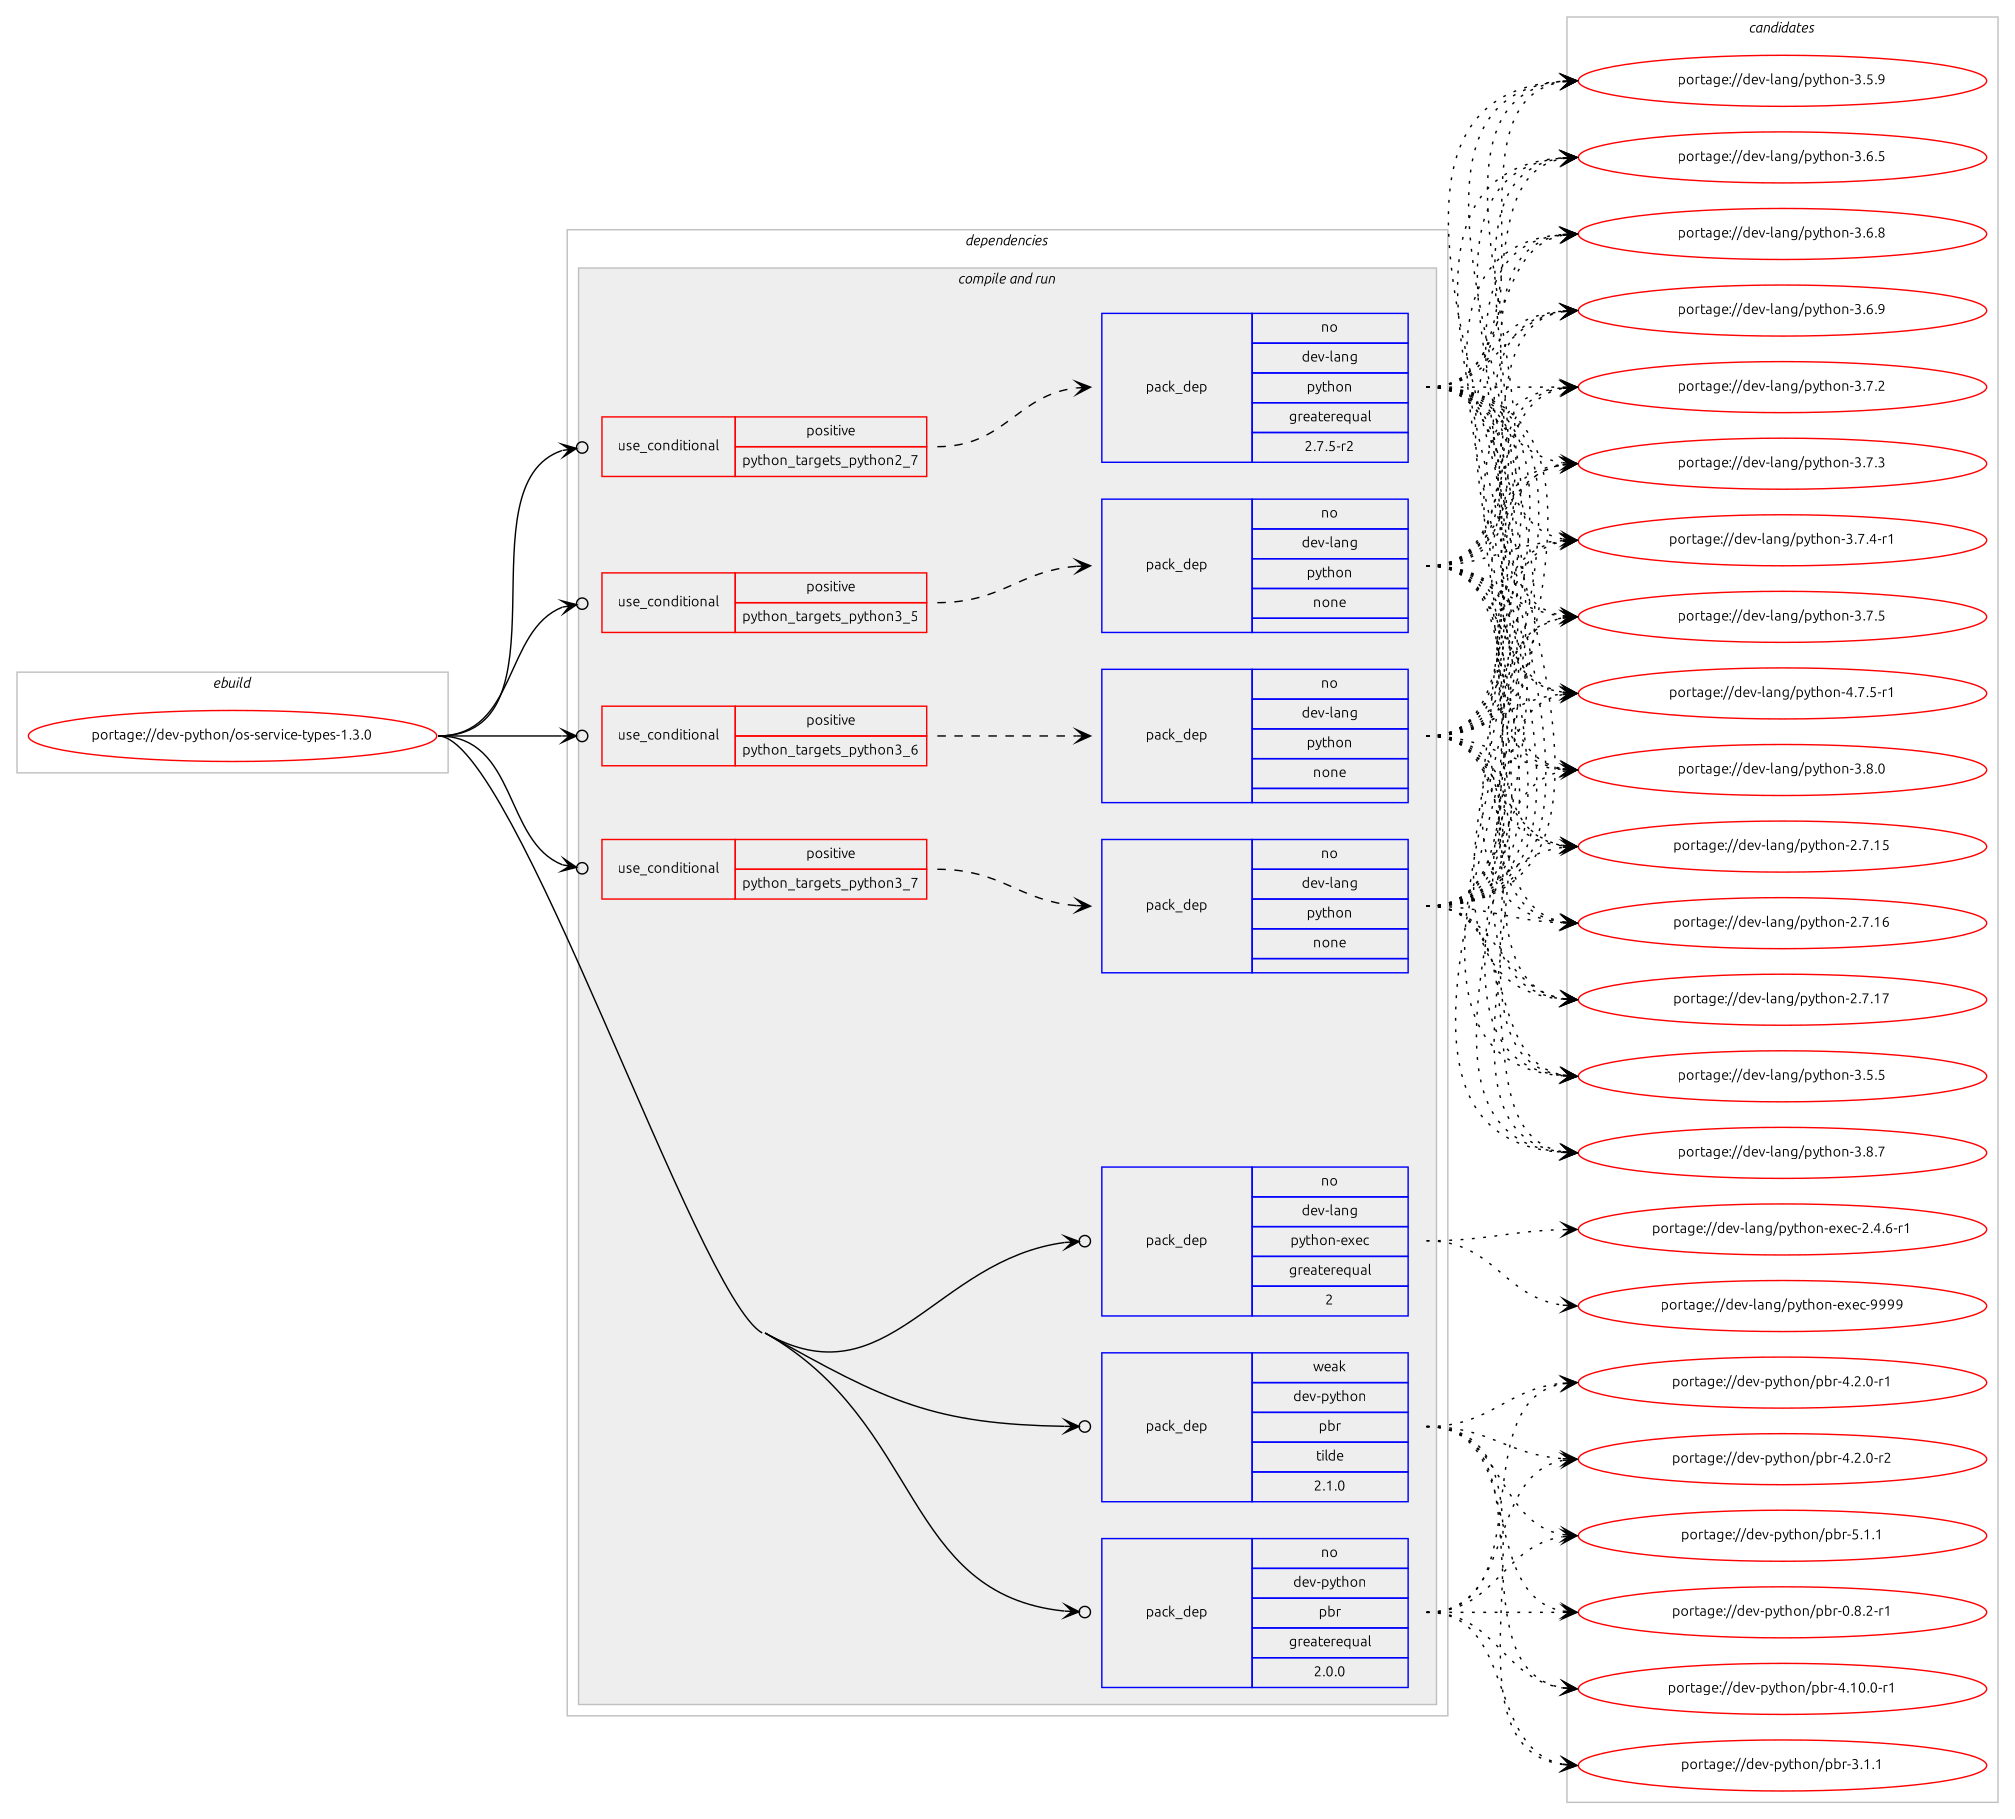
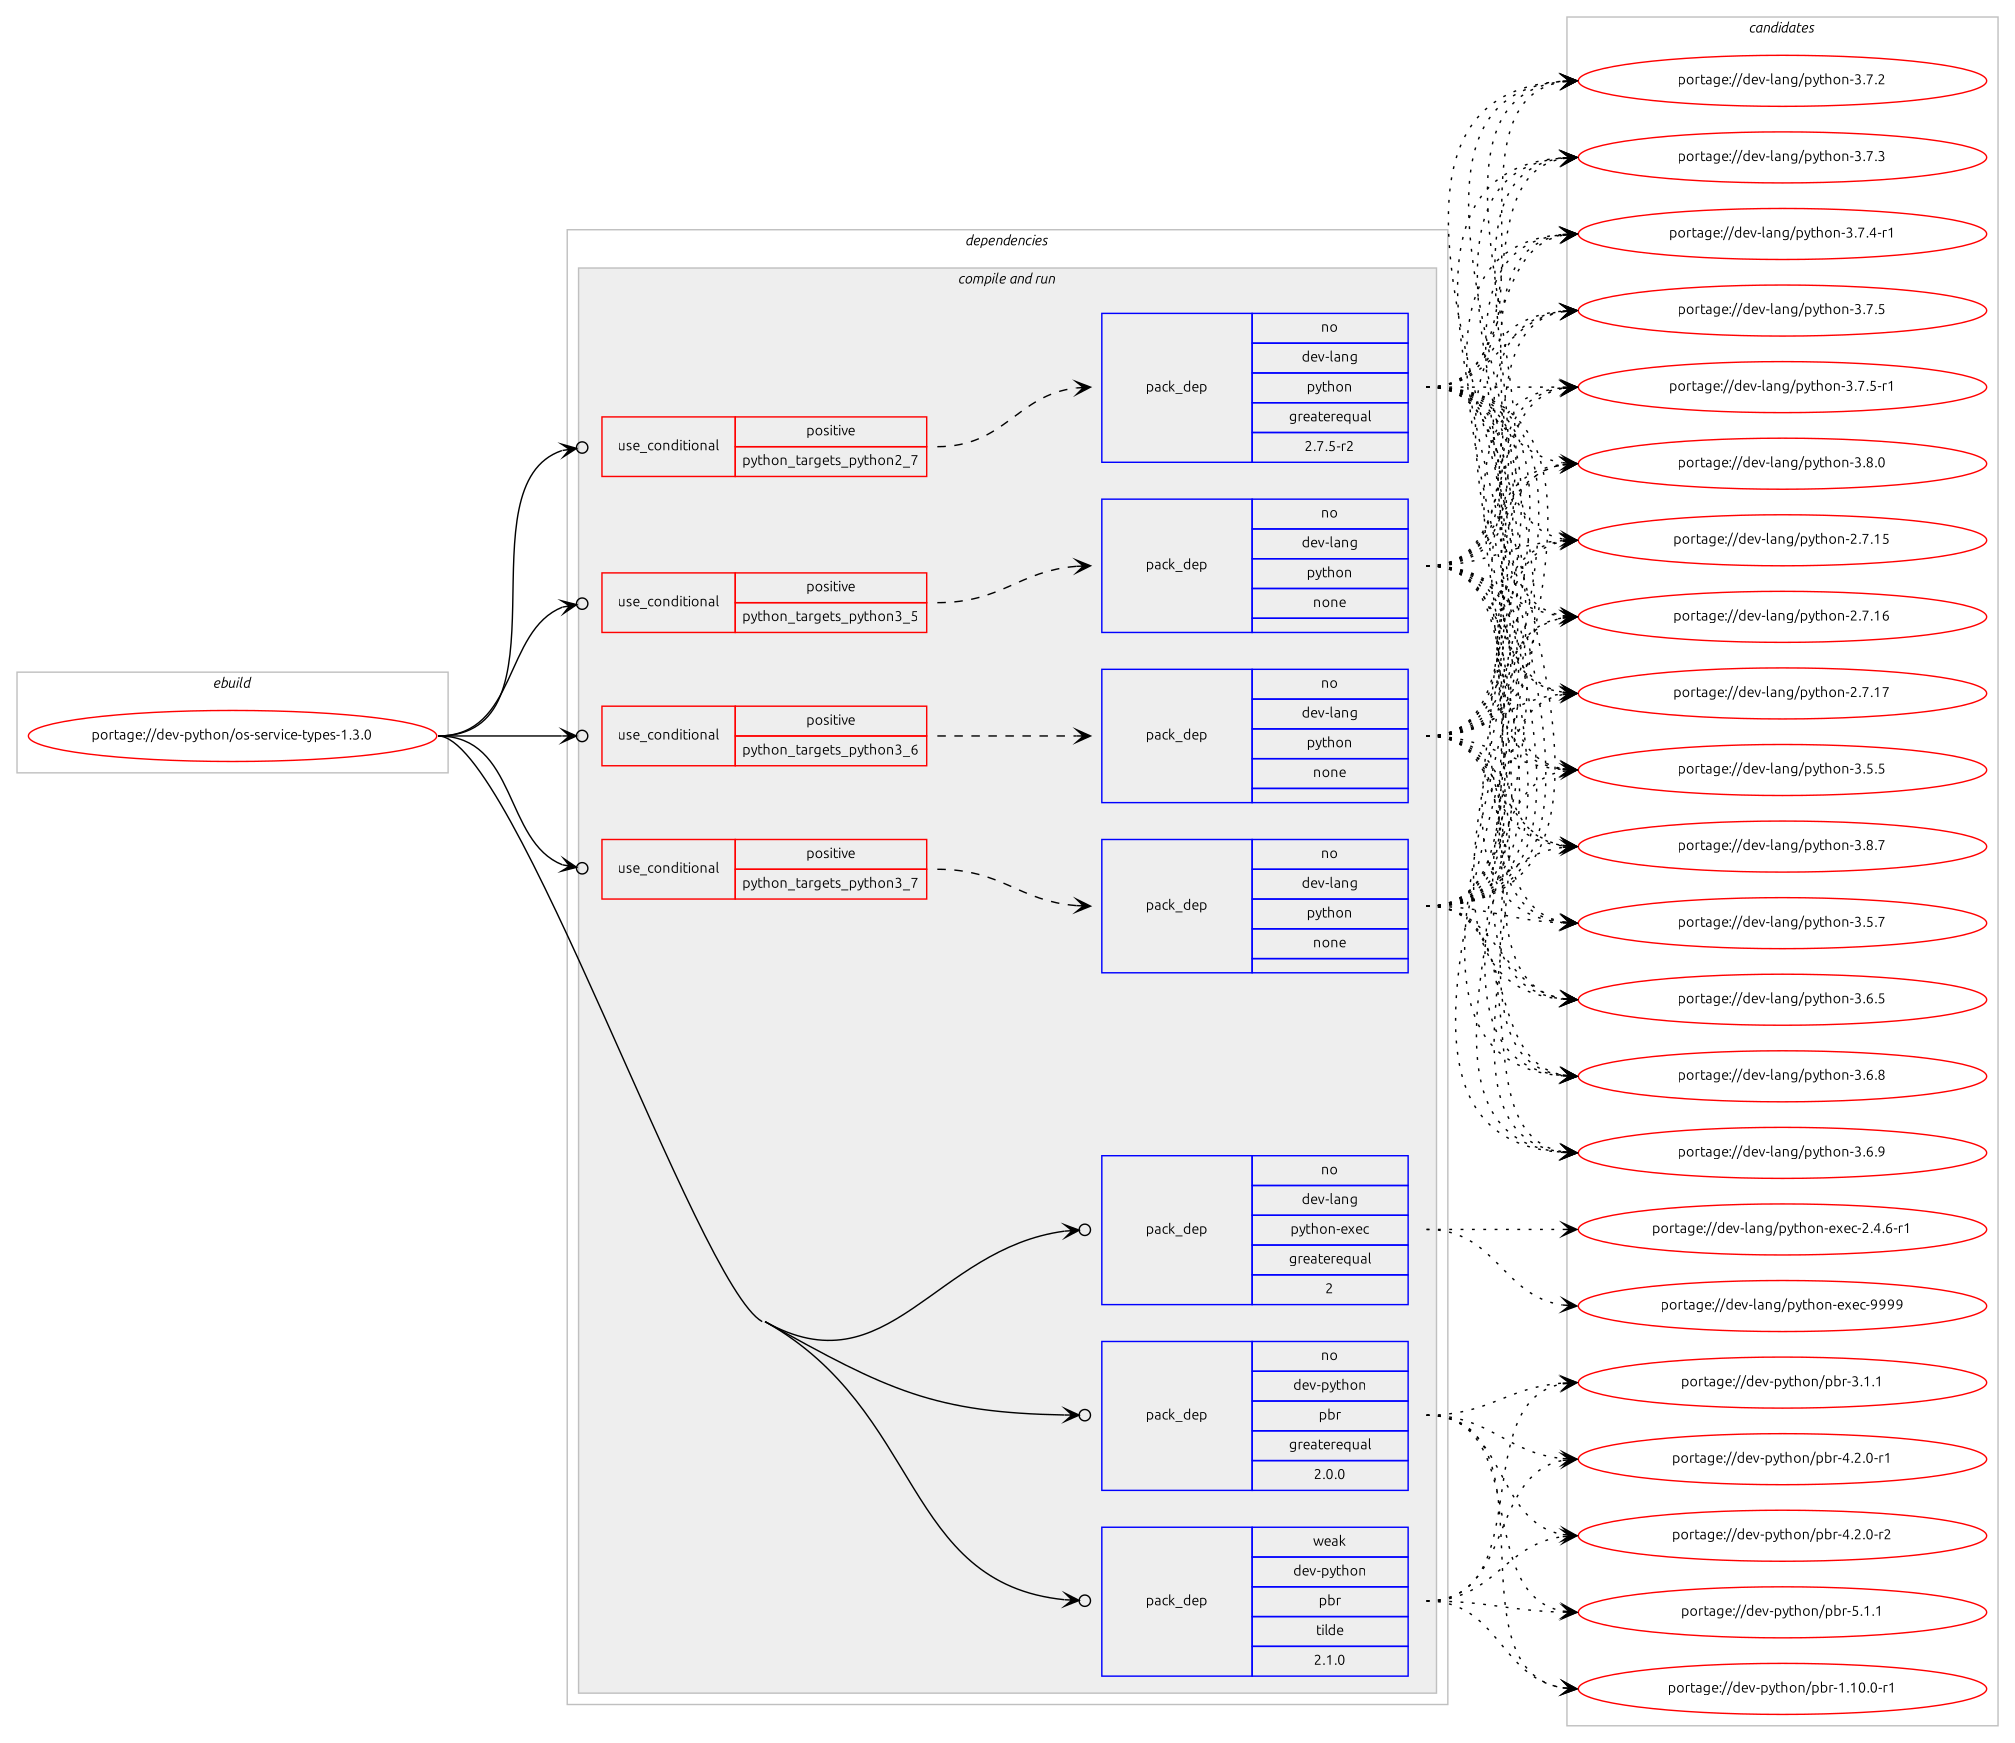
  digraph {
    compound=true
    concentrate=true
    fontname=Ubuntu
    fontsize=10
    newrank=true
    rankdir=LR
    ranksep=1.5
    node [color=red fontname=Ubuntu fontsize=10]
    edge [arrowhead=vee fontname=Ubuntu headport=w style=dotted tailport=e weight=100]
    n1 [label="portage://dev-python/os-service-types-1.3.0" width=4]
    n2 [color=blue label=<<TABLE BORDER="0" CELLBORDER="1" CELLSPACING="0" CELLPADDING="4" WIDTH="220"><TR><TD ROWSPAN="6" CELLPADDING="30">pack_dep</TD></TR><TR><TD WIDTH="110">no</TD></TR><TR><TD>dev-lang</TD></TR><TR><TD>python</TD></TR><TR><TD>greaterequal</TD></TR><TR><TD>2.7.5-r2</TD></TR></TABLE>> shape=none]
    n3 [label=<<TABLE BORDER="0" CELLBORDER="1" CELLSPACING="0" CELLPADDING="4"><TR><TD ROWSPAN="3" CELLPADDING="10">use_conditional</TD></TR><TR><TD>positive</TD></TR><TR><TD>python_targets_python2_7</TD></TR></TABLE>> shape=none]
    n4 [color=blue label=<<TABLE BORDER="0" CELLBORDER="1" CELLSPACING="0" CELLPADDING="4" WIDTH="220"><TR><TD ROWSPAN="6" CELLPADDING="30">pack_dep</TD></TR><TR><TD WIDTH="110">no</TD></TR><TR><TD>dev-lang</TD></TR><TR><TD>python</TD></TR><TR><TD>none</TD></TR><TR><TD></TD></TR></TABLE>> shape=none]
    n5 [label=<<TABLE BORDER="0" CELLBORDER="1" CELLSPACING="0" CELLPADDING="4"><TR><TD ROWSPAN="3" CELLPADDING="10">use_conditional</TD></TR><TR><TD>positive</TD></TR><TR><TD>python_targets_python3_5</TD></TR></TABLE>> shape=none]
    n6 [color=blue label=<<TABLE BORDER="0" CELLBORDER="1" CELLSPACING="0" CELLPADDING="4" WIDTH="220"><TR><TD ROWSPAN="6" CELLPADDING="30">pack_dep</TD></TR><TR><TD WIDTH="110">no</TD></TR><TR><TD>dev-lang</TD></TR><TR><TD>python</TD></TR><TR><TD>none</TD></TR><TR><TD></TD></TR></TABLE>> shape=none]
    n7 [label=<<TABLE BORDER="0" CELLBORDER="1" CELLSPACING="0" CELLPADDING="4"><TR><TD ROWSPAN="3" CELLPADDING="10">use_conditional</TD></TR><TR><TD>positive</TD></TR><TR><TD>python_targets_python3_6</TD></TR></TABLE>> shape=none]
    n8 [color=blue label=<<TABLE BORDER="0" CELLBORDER="1" CELLSPACING="0" CELLPADDING="4" WIDTH="220"><TR><TD ROWSPAN="6" CELLPADDING="30">pack_dep</TD></TR><TR><TD WIDTH="110">no</TD></TR><TR><TD>dev-lang</TD></TR><TR><TD>python</TD></TR><TR><TD>none</TD></TR><TR><TD></TD></TR></TABLE>> shape=none]
    n9 [label=<<TABLE BORDER="0" CELLBORDER="1" CELLSPACING="0" CELLPADDING="4"><TR><TD ROWSPAN="3" CELLPADDING="10">use_conditional</TD></TR><TR><TD>positive</TD></TR><TR><TD>python_targets_python3_7</TD></TR></TABLE>> shape=none]
    n10 [color=blue label=<<TABLE BORDER="0" CELLBORDER="1" CELLSPACING="0" CELLPADDING="4" WIDTH="220"><TR><TD ROWSPAN="6" CELLPADDING="30">pack_dep</TD></TR><TR><TD WIDTH="110">no</TD></TR><TR><TD>dev-lang</TD></TR><TR><TD>python-exec</TD></TR><TR><TD>greaterequal</TD></TR><TR><TD>2</TD></TR></TABLE>> shape=none]
    n11 [color=blue label=<<TABLE BORDER="0" CELLBORDER="1" CELLSPACING="0" CELLPADDING="4" WIDTH="220"><TR><TD ROWSPAN="6" CELLPADDING="30">pack_dep</TD></TR><TR><TD WIDTH="110">no</TD></TR><TR><TD>dev-python</TD></TR><TR><TD>pbr</TD></TR><TR><TD>greaterequal</TD></TR><TR><TD>2.0.0</TD></TR></TABLE>> shape=none]
    n12 [color=blue label=<<TABLE BORDER="0" CELLBORDER="1" CELLSPACING="0" CELLPADDING="4" WIDTH="220"><TR><TD ROWSPAN="6" CELLPADDING="30">pack_dep</TD></TR><TR><TD WIDTH="110">weak</TD></TR><TR><TD>dev-python</TD></TR><TR><TD>pbr</TD></TR><TR><TD>tilde</TD></TR><TR><TD>2.1.0</TD></TR></TABLE>> shape=none]
    n13 [label="portage://dev-lang/python-2.7.15" width=4]
    n14 [label="portage://dev-lang/python-2.7.16" width=4]
    n15 [label="portage://dev-lang/python-2.7.17" width=4]
    n16 [label="portage://dev-lang/python-3.5.5" width=4]
    n17 [label="portage://dev-lang/python-3.8.7" width=4]
-   n18 [label="portage://dev-lang/python-3.5.9" width=4]
+   n18 [label="portage://dev-lang/python-3.5.7" width=4]
    n19 [label="portage://dev-lang/python-3.6.5" width=4]
    n20 [label="portage://dev-lang/python-3.6.8" width=4]
    n21 [label="portage://dev-lang/python-3.6.9" width=4]
    n22 [label="portage://dev-lang/python-3.7.2" width=4]
    n23 [label="portage://dev-lang/python-3.7.3" width=4]
    n24 [label="portage://dev-lang/python-3.7.4-r1" width=4]
    n25 [label="portage://dev-lang/python-3.7.5" width=4]
-   n26 [label="portage://dev-lang/python-4.7.5-r1" width=4]
+   n26 [label="portage://dev-lang/python-3.7.5-r1" width=4]
    n27 [label="portage://dev-lang/python-3.8.0" width=4]
    n28 [label="portage://dev-lang/python-exec-2.4.6-r1" width=4]
    n29 [label="portage://dev-lang/python-exec-9999" width=4]
-   n30 [label="portage://dev-python/pbr-0.8.2-r1" width=4]
-   n31 [label="portage://dev-python/pbr-4.10.0-r1" width=4]
+   n31 [label="portage://dev-python/pbr-1.10.0-r1" width=4]
    n32 [label="portage://dev-python/pbr-3.1.1" width=4]
    n33 [label="portage://dev-python/pbr-4.2.0-r1" width=4]
    n34 [label="portage://dev-python/pbr-4.2.0-r2" width=4]
    n35 [label="portage://dev-python/pbr-5.1.1" width=4]
    subgraph cluster_1 {
      color=gray
      label=<<i>ebuild</i>>
      rank=same
      n1
    }
    subgraph cluster_2 {
      color=gray
      label=<<i>dependencies</i>>
      subgraph cluster_3 {
        color=gray
        fillcolor="#eeeeee"
        label=<<i>compile</i>>
        style=filled
      }
      subgraph cluster_4 {
        color=gray
        fillcolor="#eeeeee"
        label=<<i>compile and run</i>>
        style=filled
        subgraph sub_5 {
          color=gray
          fillcolor="#eeeeee"
          label=<<i>compile and run</i>>
          style=filled
          n3
          subgraph sub_6 {
            color=gray
            fillcolor="#eeeeee"
            label=<<i>compile and run</i>>
            style=filled
            n2
          }
        }
        subgraph sub_7 {
          color=gray
          fillcolor="#eeeeee"
          label=<<i>compile and run</i>>
          style=filled
          n5
          subgraph sub_8 {
            color=gray
            fillcolor="#eeeeee"
            label=<<i>compile and run</i>>
            style=filled
            n4
          }
        }
        subgraph sub_9 {
          color=gray
          fillcolor="#eeeeee"
          label=<<i>compile and run</i>>
          style=filled
          n7
          subgraph sub_10 {
            color=gray
            fillcolor="#eeeeee"
            label=<<i>compile and run</i>>
            style=filled
            n6
          }
        }
        subgraph sub_11 {
          color=gray
          fillcolor="#eeeeee"
          label=<<i>compile and run</i>>
          style=filled
          n9
          subgraph sub_12 {
            color=gray
            fillcolor="#eeeeee"
            label=<<i>compile and run</i>>
            style=filled
            n8
          }
        }
        subgraph sub_13 {
          color=gray
          fillcolor="#eeeeee"
          label=<<i>compile and run</i>>
          style=filled
          n10
        }
        subgraph sub_14 {
          color=gray
          fillcolor="#eeeeee"
          label=<<i>compile and run</i>>
          style=filled
          n11
        }
        subgraph sub_15 {
          color=gray
          fillcolor="#eeeeee"
          label=<<i>compile and run</i>>
          style=filled
          n12
        }
      }
      subgraph cluster_16 {
        color=gray
        fillcolor="#eeeeee"
        label=<<i>run</i>>
        style=filled
      }
    }
    subgraph cluster_17 {
      color=gray
      label=<<i>candidates</i>>
      rank=same
      subgraph sub_18 {
        color=black
        label=<<i>candidates</i>>
        nodesep=1
        rank=same
        n13
        n14
        n15
        n16
        n17
        n18
        n19
        n20
        n21
        n22
        n23
        n24
        n25
        n26
        n27
      }
      subgraph sub_19 {
        color=black
        label=<<i>candidates</i>>
        nodesep=1
        rank=same
        n13
        n14
        n15
        n16
        n17
        n18
        n19
        n20
        n21
        n22
        n23
        n24
        n25
        n26
        n27
      }
      subgraph sub_20 {
        color=black
        label=<<i>candidates</i>>
        nodesep=1
        rank=same
        n13
        n14
        n15
        n16
        n17
        n18
        n19
        n20
        n21
        n22
        n23
        n24
        n25
        n26
        n27
      }
      subgraph sub_21 {
        color=black
        label=<<i>candidates</i>>
        nodesep=1
        rank=same
        n13
        n14
        n15
        n16
        n17
        n18
        n19
        n20
        n21
        n22
        n23
        n24
        n25
        n26
        n27
      }
      subgraph sub_22 {
        color=black
        label=<<i>candidates</i>>
        nodesep=1
        rank=same
        n28
        n29
      }
      subgraph sub_23 {
        color=black
        label=<<i>candidates</i>>
        nodesep=1
        rank=same
-       n30
        n31
        n32
        n33
        n34
        n35
      }
      subgraph sub_24 {
        color=black
        label=<<i>candidates</i>>
        nodesep=1
        rank=same
-       n30
        n31
        n32
        n33
        n34
        n35
      }
    }
    n1 -> n3 [arrowhead=odotvee style=solid weight=20]
    n1 -> n5 [arrowhead=odotvee style=solid weight=20]
    n1 -> n7 [arrowhead=odotvee style=solid weight=20]
    n1 -> n9 [arrowhead=odotvee style=solid weight=20]
    n1 -> n10 [arrowhead=odotvee style=solid weight=20]
    n1 -> n11 [arrowhead=odotvee style=solid weight=20]
    n1 -> n12 [arrowhead=odotvee style=solid weight=20]
    n2 -> n13
    n2 -> n14
    n2 -> n15
    n2 -> n16
    n2 -> n17
    n2 -> n18
    n2 -> n19
    n2 -> n20
    n2 -> n21
    n2 -> n22
    n2 -> n23
    n2 -> n24
    n2 -> n25
    n2 -> n26
    n2 -> n27
    n3 -> n2 [style=dashed weight=20]
    n4 -> n13
    n4 -> n14
    n4 -> n15
    n4 -> n16
    n4 -> n17
    n4 -> n18
    n4 -> n19
    n4 -> n20
    n4 -> n21
    n4 -> n22
    n4 -> n23
    n4 -> n24
    n4 -> n25
    n4 -> n26
    n4 -> n27
    n5 -> n4 [style=dashed weight=20]
    n6 -> n13
    n6 -> n14
    n6 -> n15
    n6 -> n16
    n6 -> n17
    n6 -> n18
    n6 -> n19
    n6 -> n20
    n6 -> n21
    n6 -> n22
    n6 -> n23
    n6 -> n24
    n6 -> n25
    n6 -> n26
    n6 -> n27
    n7 -> n6 [style=dashed weight=20]
    n8 -> n13
    n8 -> n14
    n8 -> n15
    n8 -> n16
    n8 -> n17
    n8 -> n18
    n8 -> n19
    n8 -> n20
    n8 -> n21
    n8 -> n22
    n8 -> n23
    n8 -> n24
    n8 -> n25
    n8 -> n26
    n8 -> n27
    n9 -> n8 [style=dashed weight=20]
    n10 -> n28
    n10 -> n29
-   n11 -> n30
    n11 -> n31
    n11 -> n32
    n11 -> n33
    n11 -> n34
    n11 -> n35
-   n12 -> n30
    n12 -> n31
    n12 -> n32
    n12 -> n33
    n12 -> n34
    n12 -> n35
  }
